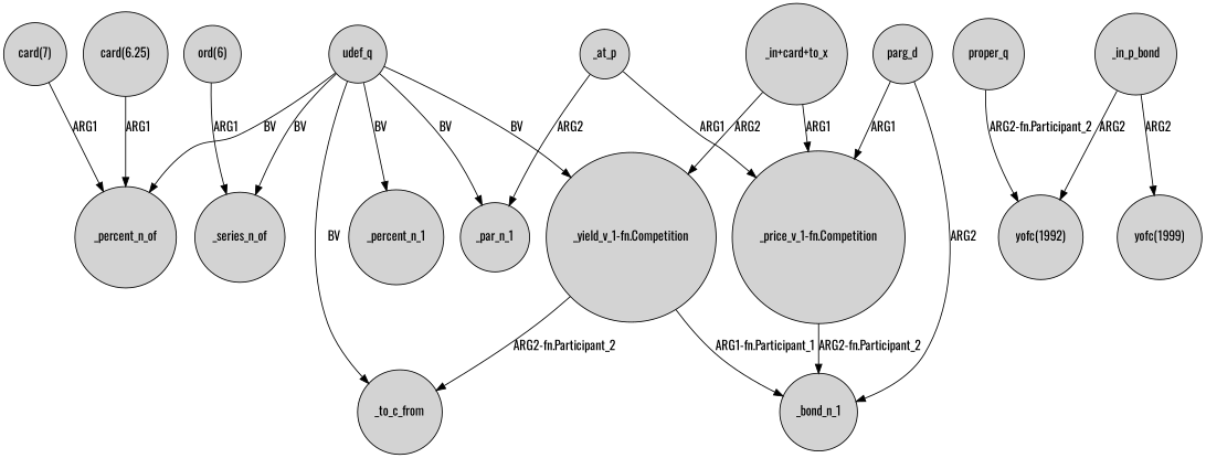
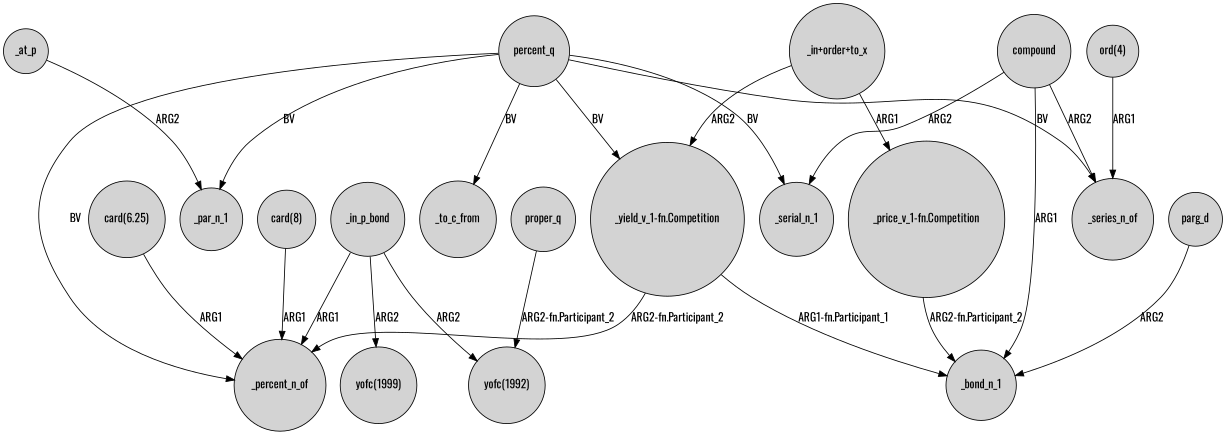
  digraph {
    fontname=Oswald
    node [fontname=Oswald shape=circle style=filled]
    edge [fontname=Oswald]
-   "card(7)"
+   "card(7)" [label="card(8)"]
    _percent_n_of
    _at_p
    _par_n_1
    "_price_v_1-fn.Competition"
    _bond_n_1
    parg_d
-   udef_q
-   _serial_n_1 [label=_percent_n_1]
+   udef_q [label=percent_q]
+   _serial_n_1
    _to_c_from
    _series_n_of
    "_yield_v_1-fn.Competition"
+   compound
    proper_q
    "yofc(1992)"
    "card(6.25)"
-   "_in+order+to_x" [label="_in+card+to_x"]
+   "_in+order+to_x"
    n18 [label=_in_p_bond]
    "yofc(1999)"
-   "ord(4)" [label="ord(6)"]
+   "ord(4)"
    "card(7)" -> _percent_n_of [label=ARG1]
    _at_p -> _par_n_1 [label=ARG2]
-   _at_p -> "_price_v_1-fn.Competition" [label=ARG1]
    "_price_v_1-fn.Competition" -> _bond_n_1 [label="ARG2-fn.Participant_2"]
-   parg_d -> "_price_v_1-fn.Competition" [label=ARG1]
    parg_d -> _bond_n_1 [label=ARG2]
    udef_q -> _percent_n_of [label=BV]
    udef_q -> _par_n_1 [label=BV]
    udef_q -> _serial_n_1 [label=BV]
    udef_q -> _to_c_from [label=BV]
    udef_q -> _series_n_of [label=BV]
    udef_q -> "_yield_v_1-fn.Competition" [label=BV]
    "_yield_v_1-fn.Competition" -> _bond_n_1 [label="ARG1-fn.Participant_1"]
-   "_yield_v_1-fn.Competition" -> _to_c_from [label="ARG2-fn.Participant_2"]
+   "_yield_v_1-fn.Competition" -> _percent_n_of [label="ARG2-fn.Participant_2"]
+   compound -> _bond_n_1 [label=ARG1]
+   compound -> _serial_n_1 [label=ARG2]
+   compound -> _series_n_of [label=ARG2]
    proper_q -> "yofc(1992)" [label="ARG2-fn.Participant_2"]
    "card(6.25)" -> _percent_n_of [label=ARG1]
    "_in+order+to_x" -> "_price_v_1-fn.Competition" [label=ARG1]
    "_in+order+to_x" -> "_yield_v_1-fn.Competition" [label=ARG2]
+   n18 -> _percent_n_of [label=ARG1]
    n18 -> "yofc(1992)" [label=ARG2]
    n18 -> "yofc(1999)" [label=ARG2]
    "ord(4)" -> _series_n_of [label=ARG1]
  }
